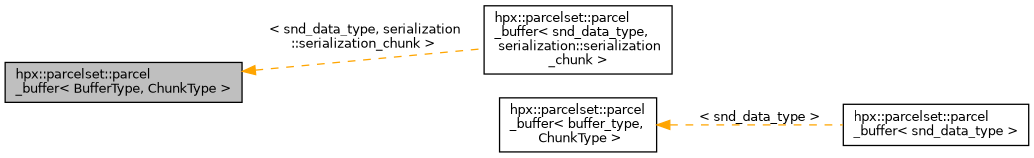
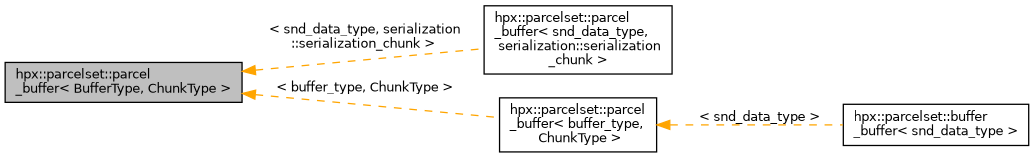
  digraph {
    rankdir=LR
    node [color=black fillcolor=white fontname=Helvetica fontsize=10 shape=record style=filled]
    edge [color=orange dir=back fontname=Helvetica fontsize=10 labelfontname=Helvetica labelfontsize=10 style=dashed]
    n1 [fillcolor=grey75 fontcolor=black height=0.2 label="hpx::parcelset::parcel\l_buffer\< BufferType, ChunkType \>" width=0.4]
    n2 [height=0.2 label="hpx::parcelset::parcel\l_buffer\< snd_data_type,\l serialization::serialization\l_chunk \>" width=0.4]
    n3 [height=0.2 label="hpx::parcelset::parcel\l_buffer\< buffer_type,\l ChunkType \>" width=0.4]
-   n4 [height=0.2 label="hpx::parcelset::parcel\l_buffer\< snd_data_type \>" width=0.4]
+   n4 [height=0.2 label="hpx::parcelset::buffer\l_buffer\< snd_data_type \>" width=0.4]
    n1 -> n2 [label=" \< snd_data_type, serialization\l::serialization_chunk \>"]
+   n1 -> n3 [label=" \< buffer_type, ChunkType \>"]
    n3 -> n4 [label=" \< snd_data_type \>"]
  }
